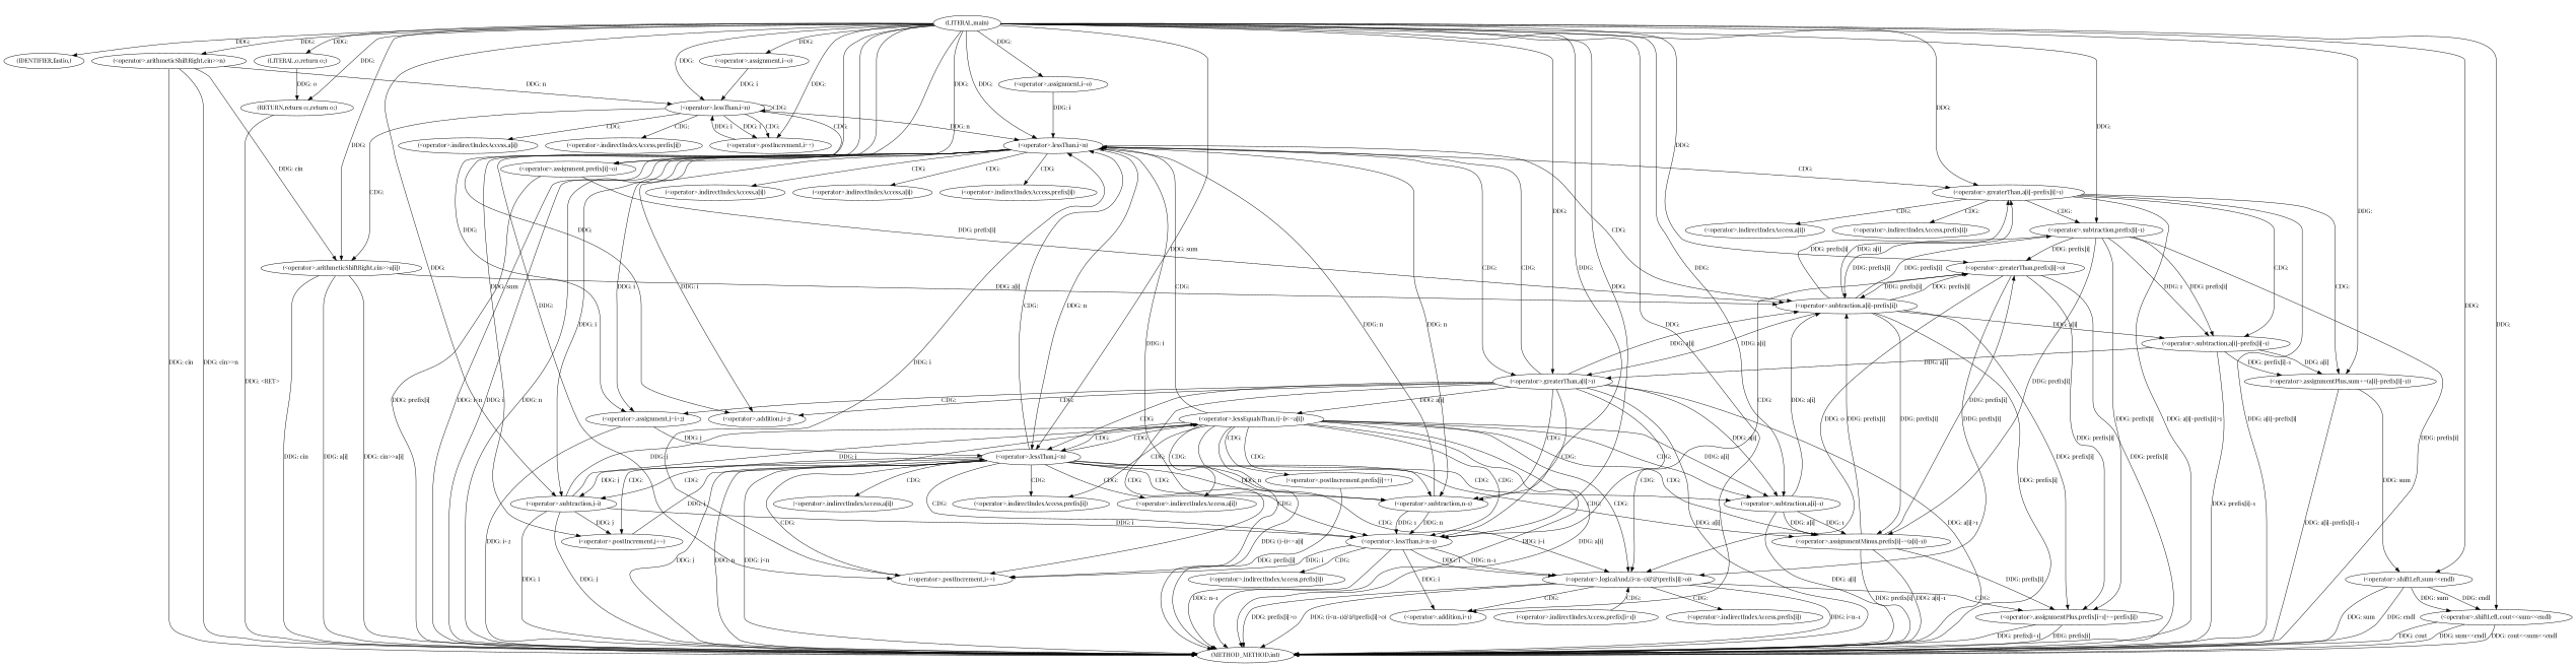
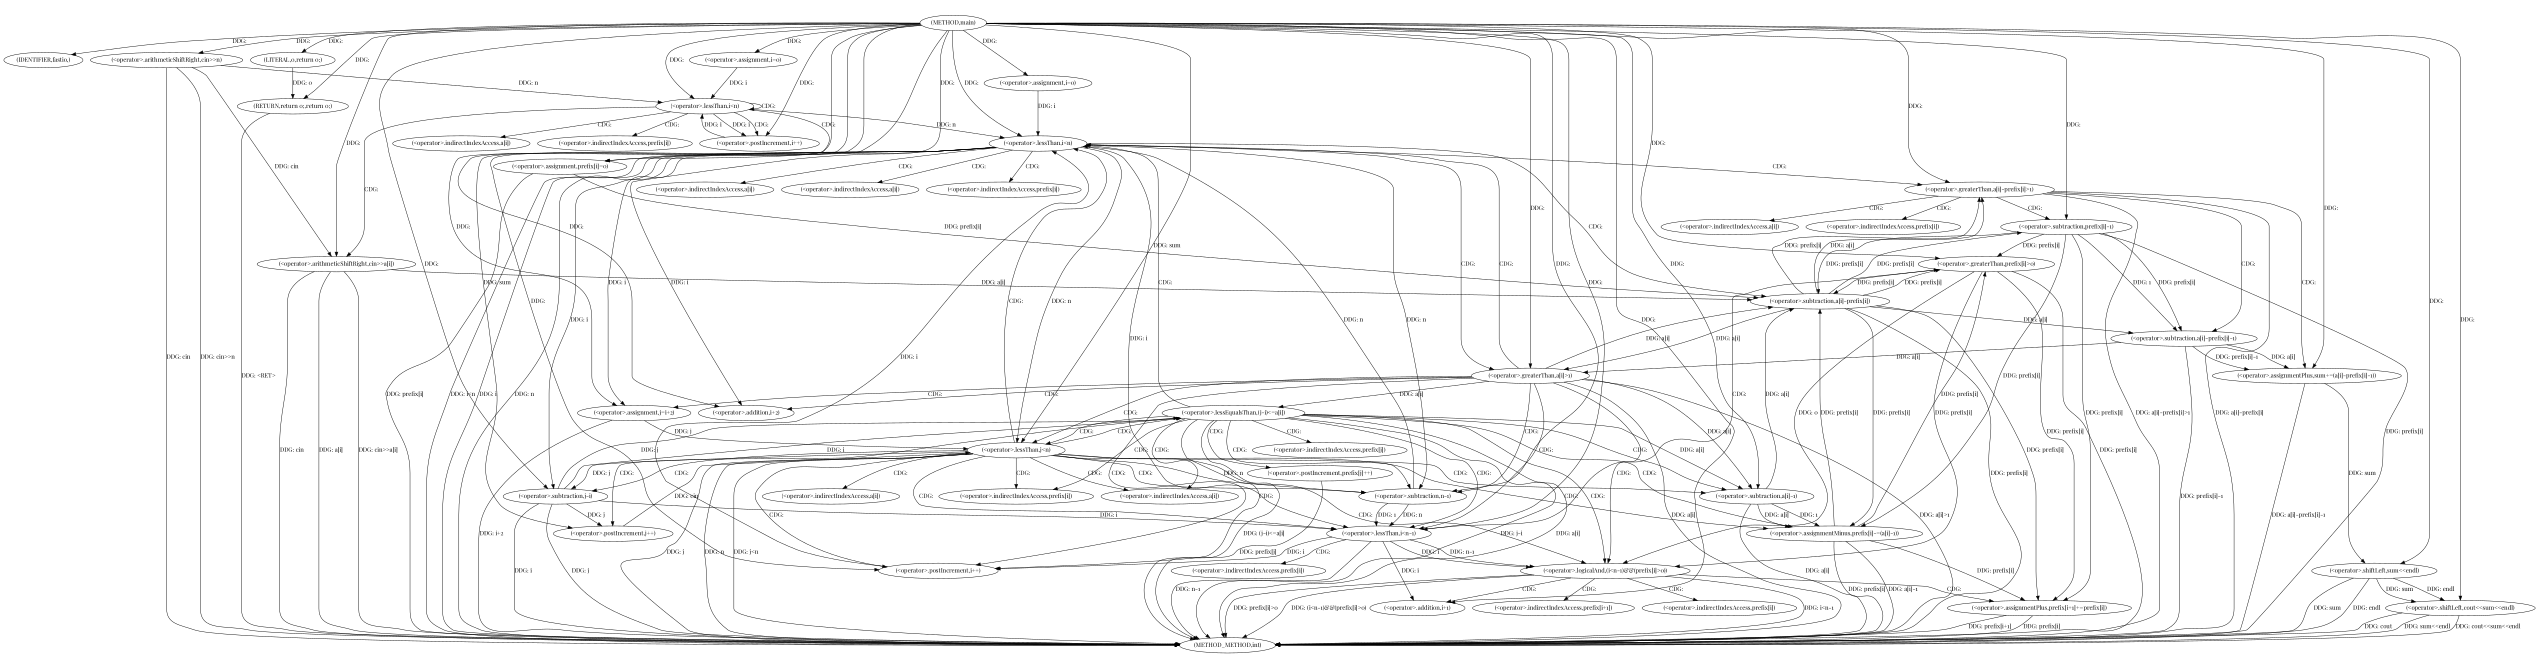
  digraph {
    fontname="Playfair Display"
    node [fontname="Playfair Display"]
    edge [fontname="Playfair Display"]
-   n1 [label="(LITERAL,main)"]
+   n1 [label="(METHOD,main)"]
    n2 [label="(IDENTIFIER,fastio,)"]
    n3 [label="(RETURN,return 0;,return 0;)"]
    n4 [label="(<operator>.arithmeticShiftRight,cin>>n)"]
    n5 [label="(<operator>.shiftLeft,cout<<sum<<endl)"]
    n6 [label="(LITERAL,0,return 0;)"]
    n7 [label="(<operator>.assignment,i=0)"]
    n8 [label="(<operator>.lessThan,i<n)"]
    n9 [label="(<operator>.postIncrement,i++)"]
    n10 [label="(<operator>.assignment,i=0)"]
    n11 [label="(<operator>.lessThan,i<n)"]
    n12 [label="(<operator>.postIncrement,i++)"]
    n13 [label="(<operator>.arithmeticShiftRight,cin>>a[i])"]
    n14 [label="(<operator>.assignment,prefix[i]=0)"]
    n15 [label="(<operator>.shiftLeft,sum<<endl)"]
    n16 [label="(<operator>.greaterThan,a[i]-prefix[i]>1)"]
    n17 [label="(<operator>.greaterThan,a[i]>1)"]
    n18 [label="(<operator>.assignmentPlus,sum+=(a[i]-prefix[i]-1))"]
    n19 [label="(<operator>.assignment,j=i+2)"]
    n20 [label="(<operator>.lessThan,j<n)"]
    n21 [label="(<operator>.postIncrement,j++)"]
    n22 [label="(<operator>.lessThan,i<n-1)"]
    n23 [label="(<operator>.greaterThan,prefix[i]>0)"]
    n24 [label="(<operator>.subtraction,a[i]-1)"]
    n25 [label="(<operator>.subtraction,n-1)"]
    n26 [label="(<operator>.subtraction,prefix[i]-1)"]
    n27 [label="(<operator>.addition,i+2)"]
    n28 [label="(<operator>.addition,i+1)"]
    n29 [label="(<operator>.subtraction,j-i)"]
    n30 [label="(METHOD_METHOD,int)"]
    n31 [label="(<operator>.indirectIndexAccess,a[i])"]
    n32 [label="(<operator>.indirectIndexAccess,prefix[i])"]
    n33 [label="(<operator>.subtraction,a[i]-prefix[i])"]
    n34 [label="(<operator>.indirectIndexAccess,a[i])"]
    n35 [label="(<operator>.indirectIndexAccess,a[i])"]
    n36 [label="(<operator>.indirectIndexAccess,prefix[i])"]
    n37 [label="(<operator>.subtraction,a[i]-prefix[i]-1)"]
    n38 [label="(<operator>.indirectIndexAccess,a[i])"]
    n39 [label="(<operator>.indirectIndexAccess,prefix[i])"]
    n40 [label="(<operator>.logicalAnd,(i<n-1)&&(prefix[i]>0))"]
    n41 [label="(<operator>.lessEqualsThan,(j-i)<=a[i])"]
    n42 [label="(<operator>.assignmentMinus,prefix[i]-=(a[i]-1))"]
    n43 [label="(<operator>.indirectIndexAccess,prefix[i])"]
    n44 [label="(<operator>.indirectIndexAccess,a[i])"]
    n45 [label="(<operator>.indirectIndexAccess,a[i])"]
    n46 [label="(<operator>.indirectIndexAccess,prefix[i])"]
    n47 [label="(<operator>.assignmentPlus,prefix[i+1]+=prefix[i])"]
    n48 [label="(<operator>.indirectIndexAccess,prefix[i+1])"]
    n49 [label="(<operator>.indirectIndexAccess,prefix[i])"]
    n50 [label="(<operator>.postIncrement,prefix[j]++)"]
+   n51 [label="(<operator>.indirectIndexAccess,prefix[j])"]
    n1 -> n2 [label="DDG: "]
    n1 -> n3 [label="DDG: "]
    n1 -> n4 [label="DDG: "]
    n1 -> n5 [label="DDG: "]
    n1 -> n6 [label="DDG: "]
    n1 -> n7 [label="DDG: "]
    n1 -> n8 [label="DDG: "]
    n1 -> n9 [label="DDG: "]
    n1 -> n10 [label="DDG: "]
    n1 -> n11 [label="DDG: "]
    n1 -> n12 [label="DDG: "]
    n1 -> n13 [label="DDG: "]
    n1 -> n14 [label="DDG: "]
    n1 -> n15 [label="DDG: "]
    n1 -> n16 [label="DDG: "]
    n1 -> n17 [label="DDG: "]
    n1 -> n18 [label="DDG: "]
    n1 -> n19 [label="DDG: "]
    n1 -> n20 [label="DDG: sum"]
    n1 -> n21 [label="DDG: sum"]
    n1 -> n22 [label="DDG: "]
    n1 -> n23 [label="DDG: "]
    n1 -> n24 [label="DDG: "]
    n1 -> n25 [label="DDG: "]
    n1 -> n26 [label="DDG: "]
    n1 -> n27 [label="DDG: "]
    n1 -> n28 [label="DDG: "]
    n1 -> n29 [label="DDG: "]
    n3 -> n30 [label="DDG: <RET>"]
    n4 -> n8 [label="DDG: n"]
    n4 -> n13 [label="DDG: cin"]
    n4 -> n30 [label="DDG: cin"]
    n4 -> n30 [label="DDG: cin>>n"]
    n5 -> n30 [label="DDG: sum<<endl"]
    n5 -> n30 [label="DDG: cout<<sum<<endl"]
    n5 -> n30 [label="DDG: cout"]
    n6 -> n3 [label="DDG: 0"]
    n7 -> n8 [label="DDG: i"]
    n8 -> n8 [label="CDG: "]
    n8 -> n9 [label="DDG: i"]
    n8 -> n9 [label="CDG: "]
    n8 -> n11 [label="DDG: n"]
    n8 -> n13 [label="CDG: "]
    n8 -> n14 [label="CDG: "]
    n8 -> n31 [label="CDG: "]
    n8 -> n32 [label="CDG: "]
    n9 -> n8 [label="DDG: i"]
    n10 -> n11 [label="DDG: i"]
    n11 -> n16 [label="CDG: "]
    n11 -> n17 [label="CDG: "]
    n11 -> n19 [label="DDG: i"]
    n11 -> n20 [label="DDG: n"]
    n11 -> n22 [label="DDG: i"]
    n11 -> n25 [label="DDG: n"]
    n11 -> n27 [label="DDG: i"]
    n11 -> n29 [label="DDG: i"]
    n11 -> n30 [label="DDG: i"]
    n11 -> n30 [label="DDG: n"]
    n11 -> n30 [label="DDG: i<n"]
    n11 -> n33 [label="CDG: "]
    n11 -> n34 [label="CDG: "]
    n11 -> n35 [label="CDG: "]
    n11 -> n36 [label="CDG: "]
    n12 -> n11 [label="DDG: i"]
    n13 -> n30 [label="DDG: cin"]
    n13 -> n30 [label="DDG: a[i]"]
    n13 -> n30 [label="DDG: cin>>a[i]"]
    n13 -> n33 [label="DDG: a[i]"]
    n14 -> n30 [label="DDG: prefix[i]"]
    n14 -> n33 [label="DDG: prefix[i]"]
    n15 -> n5 [label="DDG: sum"]
    n15 -> n5 [label="DDG: endl"]
    n15 -> n30 [label="DDG: sum"]
    n15 -> n30 [label="DDG: endl"]
    n16 -> n18 [label="CDG: "]
    n16 -> n26 [label="CDG: "]
    n16 -> n30 [label="DDG: a[i]-prefix[i]"]
    n16 -> n30 [label="DDG: a[i]-prefix[i]>1"]
    n16 -> n37 [label="CDG: "]
    n16 -> n38 [label="CDG: "]
    n16 -> n39 [label="CDG: "]
    n17 -> n11 [label="CDG: "]
    n17 -> n12 [label="CDG: "]
    n17 -> n19 [label="CDG: "]
    n17 -> n20 [label="CDG: "]
    n17 -> n22 [label="CDG: "]
    n17 -> n24 [label="DDG: a[i]"]
    n17 -> n25 [label="CDG: "]
    n17 -> n27 [label="CDG: "]
    n17 -> n30 [label="DDG: a[i]"]
    n17 -> n30 [label="DDG: a[i]>1"]
    n17 -> n33 [label="DDG: a[i]"]
    n17 -> n40 [label="CDG: "]
    n17 -> n41 [label="DDG: a[i]"]
    n18 -> n15 [label="DDG: sum"]
    n18 -> n30 [label="DDG: a[i]-prefix[i]-1"]
    n19 -> n20 [label="DDG: j"]
    n19 -> n30 [label="DDG: i+2"]
    n20 -> n11 [label="CDG: "]
    n20 -> n12 [label="CDG: "]
    n20 -> n22 [label="CDG: "]
    n20 -> n24 [label="CDG: "]
    n20 -> n25 [label="DDG: n"]
    n20 -> n25 [label="CDG: "]
    n20 -> n29 [label="DDG: j"]
    n20 -> n29 [label="CDG: "]
    n20 -> n30 [label="DDG: j"]
    n20 -> n30 [label="DDG: n"]
    n20 -> n30 [label="DDG: j<n"]
    n20 -> n40 [label="CDG: "]
    n20 -> n41 [label="CDG: "]
    n20 -> n42 [label="CDG: "]
    n20 -> n43 [label="CDG: "]
    n20 -> n44 [label="CDG: "]
    n20 -> n45 [label="CDG: "]
-   n21 -> n20 [label="DDG: j"]
+   n21 -> n20 [label="DDG: cin"]
    n22 -> n12 [label="DDG: i"]
    n22 -> n23 [label="CDG: "]
    n22 -> n28 [label="DDG: i"]
    n22 -> n30 [label="DDG: n-1"]
    n22 -> n40 [label="DDG: i"]
    n22 -> n40 [label="DDG: n-1"]
    n22 -> n46 [label="CDG: "]
    n23 -> n30 [label="DDG: prefix[i]"]
    n23 -> n33 [label="DDG: prefix[i]"]
    n23 -> n40 [label="DDG: prefix[i]"]
    n23 -> n40 [label="DDG: 0"]
    n23 -> n47 [label="DDG: prefix[i]"]
    n24 -> n30 [label="DDG: a[i]"]
    n24 -> n33 [label="DDG: a[i]"]
    n24 -> n42 [label="DDG: 1"]
    n24 -> n42 [label="DDG: a[i]"]
    n25 -> n11 [label="DDG: n"]
    n25 -> n22 [label="DDG: n"]
    n25 -> n22 [label="DDG: 1"]
    n26 -> n23 [label="DDG: prefix[i]"]
    n26 -> n30 [label="DDG: prefix[i]"]
    n26 -> n33 [label="DDG: prefix[i]"]
    n26 -> n37 [label="DDG: prefix[i]"]
    n26 -> n37 [label="DDG: 1"]
    n26 -> n42 [label="DDG: prefix[i]"]
    n26 -> n47 [label="DDG: prefix[i]"]
    n29 -> n21 [label="DDG: j"]
    n29 -> n22 [label="DDG: i"]
    n29 -> n30 [label="DDG: j"]
    n29 -> n30 [label="DDG: i"]
    n29 -> n41 [label="DDG: j"]
    n29 -> n41 [label="DDG: i"]
    n33 -> n16 [label="DDG: prefix[i]"]
    n33 -> n16 [label="DDG: a[i]"]
    n33 -> n17 [label="DDG: a[i]"]
    n33 -> n23 [label="DDG: prefix[i]"]
    n33 -> n26 [label="DDG: prefix[i]"]
    n33 -> n30 [label="DDG: prefix[i]"]
    n33 -> n37 [label="DDG: a[i]"]
    n33 -> n42 [label="DDG: prefix[i]"]
    n33 -> n47 [label="DDG: prefix[i]"]
    n37 -> n17 [label="DDG: a[i]"]
    n37 -> n18 [label="DDG: a[i]"]
    n37 -> n18 [label="DDG: prefix[i]-1"]
    n37 -> n30 [label="DDG: prefix[i]-1"]
    n40 -> n28 [label="CDG: "]
    n40 -> n30 [label="DDG: i<n-1"]
    n40 -> n30 [label="DDG: prefix[i]>0"]
    n40 -> n30 [label="DDG: (i<n-1)&&(prefix[i]>0)"]
    n40 -> n47 [label="CDG: "]
-   n48 -> n40 [label="CDG: "]
+   n40 -> n48 [label="CDG: "]
    n40 -> n49 [label="CDG: "]
    n41 -> n11 [label="CDG: "]
    n41 -> n12 [label="CDG: "]
    n41 -> n20 [label="CDG: "]
    n41 -> n21 [label="CDG: "]
    n41 -> n22 [label="CDG: "]
    n41 -> n24 [label="DDG: a[i]"]
    n41 -> n24 [label="CDG: "]
    n41 -> n25 [label="CDG: "]
    n41 -> n30 [label="DDG: j-i"]
    n41 -> n30 [label="DDG: a[i]"]
    n41 -> n30 [label="DDG: (j-i)<=a[i]"]
    n41 -> n40 [label="CDG: "]
    n41 -> n42 [label="CDG: "]
    n41 -> n43 [label="CDG: "]
    n41 -> n44 [label="CDG: "]
    n41 -> n50 [label="CDG: "]
+   n41 -> n51 [label="CDG: "]
    n42 -> n23 [label="DDG: prefix[i]"]
    n42 -> n30 [label="DDG: prefix[i]"]
    n42 -> n30 [label="DDG: a[i]-1"]
    n42 -> n33 [label="DDG: prefix[i]"]
    n42 -> n47 [label="DDG: prefix[i]"]
    n47 -> n30 [label="DDG: prefix[i+1]"]
    n47 -> n30 [label="DDG: prefix[i]"]
    n50 -> n30 [label="DDG: prefix[j]"]
  }
